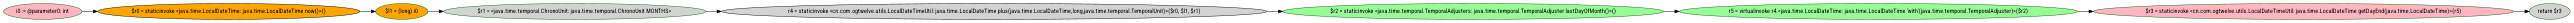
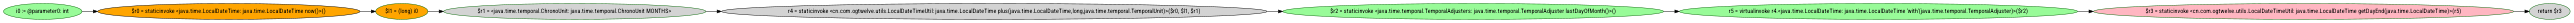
  digraph {
    rankdir=LR
    fontname="Roboto Condensed"
    node [style=filled fillcolor=lightgrey color=darkgreen fontname="Roboto Condensed"]
    edge [fontname="Roboto Condensed"]
-   "i0 := @parameter0: int" [fillcolor=lightpink]
+   "i0 := @parameter0: int" [fillcolor=palegreen]
    "$r0 = staticinvoke <java.time.LocalDateTime: java.time.LocalDateTime now()>()" [fillcolor=orange color=black]
    "$l1 = (long) i0" [fillcolor=orange]
    "$r1 = <java.time.temporal.ChronoUnit: java.time.temporal.ChronoUnit MONTHS>"
    "r4 = staticinvoke <cn.com.ogtwelve.utils.LocalDateTimeUtil: java.time.LocalDateTime plus(java.time.LocalDateTime,long,java.time.temporal.TemporalUnit)>($r0, $l1, $r1)" [color=black]
    "$r2 = staticinvoke <java.time.temporal.TemporalAdjusters: java.time.temporal.TemporalAdjuster lastDayOfMonth()>()" [fillcolor=palegreen]
    "r5 = virtualinvoke r4.<java.time.LocalDateTime: java.time.LocalDateTime 'with'(java.time.temporal.TemporalAdjuster)>($r2)" [fillcolor=palegreen]
    "$r3 = staticinvoke <cn.com.ogtwelve.utils.LocalDateTimeUtil: java.time.LocalDateTime getDayEnd(java.time.LocalDateTime)>(r5)" [fillcolor=lightpink]
    "return $r3"
    "i0 := @parameter0: int" -> "$r0 = staticinvoke <java.time.LocalDateTime: java.time.LocalDateTime now()>()"
    "$r0 = staticinvoke <java.time.LocalDateTime: java.time.LocalDateTime now()>()" -> "$l1 = (long) i0"
    "$l1 = (long) i0" -> "$r1 = <java.time.temporal.ChronoUnit: java.time.temporal.ChronoUnit MONTHS>"
    "$r1 = <java.time.temporal.ChronoUnit: java.time.temporal.ChronoUnit MONTHS>" -> "r4 = staticinvoke <cn.com.ogtwelve.utils.LocalDateTimeUtil: java.time.LocalDateTime plus(java.time.LocalDateTime,long,java.time.temporal.TemporalUnit)>($r0, $l1, $r1)"
    "r4 = staticinvoke <cn.com.ogtwelve.utils.LocalDateTimeUtil: java.time.LocalDateTime plus(java.time.LocalDateTime,long,java.time.temporal.TemporalUnit)>($r0, $l1, $r1)" -> "$r2 = staticinvoke <java.time.temporal.TemporalAdjusters: java.time.temporal.TemporalAdjuster lastDayOfMonth()>()"
    "$r2 = staticinvoke <java.time.temporal.TemporalAdjusters: java.time.temporal.TemporalAdjuster lastDayOfMonth()>()" -> "r5 = virtualinvoke r4.<java.time.LocalDateTime: java.time.LocalDateTime 'with'(java.time.temporal.TemporalAdjuster)>($r2)"
    "r5 = virtualinvoke r4.<java.time.LocalDateTime: java.time.LocalDateTime 'with'(java.time.temporal.TemporalAdjuster)>($r2)" -> "$r3 = staticinvoke <cn.com.ogtwelve.utils.LocalDateTimeUtil: java.time.LocalDateTime getDayEnd(java.time.LocalDateTime)>(r5)"
    "$r3 = staticinvoke <cn.com.ogtwelve.utils.LocalDateTimeUtil: java.time.LocalDateTime getDayEnd(java.time.LocalDateTime)>(r5)" -> "return $r3"
  }
